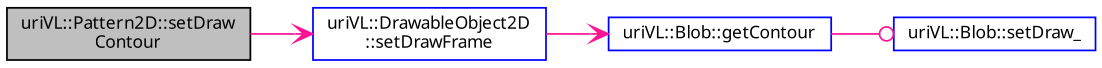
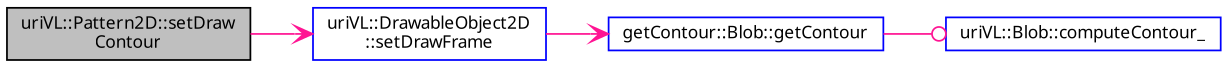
  digraph {
    fontname="Noto Sans"
    rankdir=LR
    node [color=blue fillcolor=white fontname="Noto Sans" fontsize=10 shape=record style=filled]
    edge [arrowhead=vee color=deeppink fontname="Noto Sans" fontsize=10 labelfontname=Helvetica labelfontsize=10 style=solid]
    n1 [color=black fillcolor=grey75 fontcolor=black height=0.2 label="uriVL::Pattern2D::setDraw\lContour" width=0.4]
    n2 [height=0.2 label="uriVL::DrawableObject2D\l::setDrawFrame" width=0.4]
-   n3 [height=0.2 label="uriVL::Blob::getContour" width=0.4]
-   n4 [height=0.2 label="uriVL::Blob::setDraw_" width=0.4]
+   n3 [height=0.2 label="getContour::Blob::getContour" width=0.4]
+   n4 [height=0.2 label="uriVL::Blob::computeContour_" width=0.4]
    n1 -> n2
    n2 -> n3
    n3 -> n4 [arrowhead=odot]
  }
